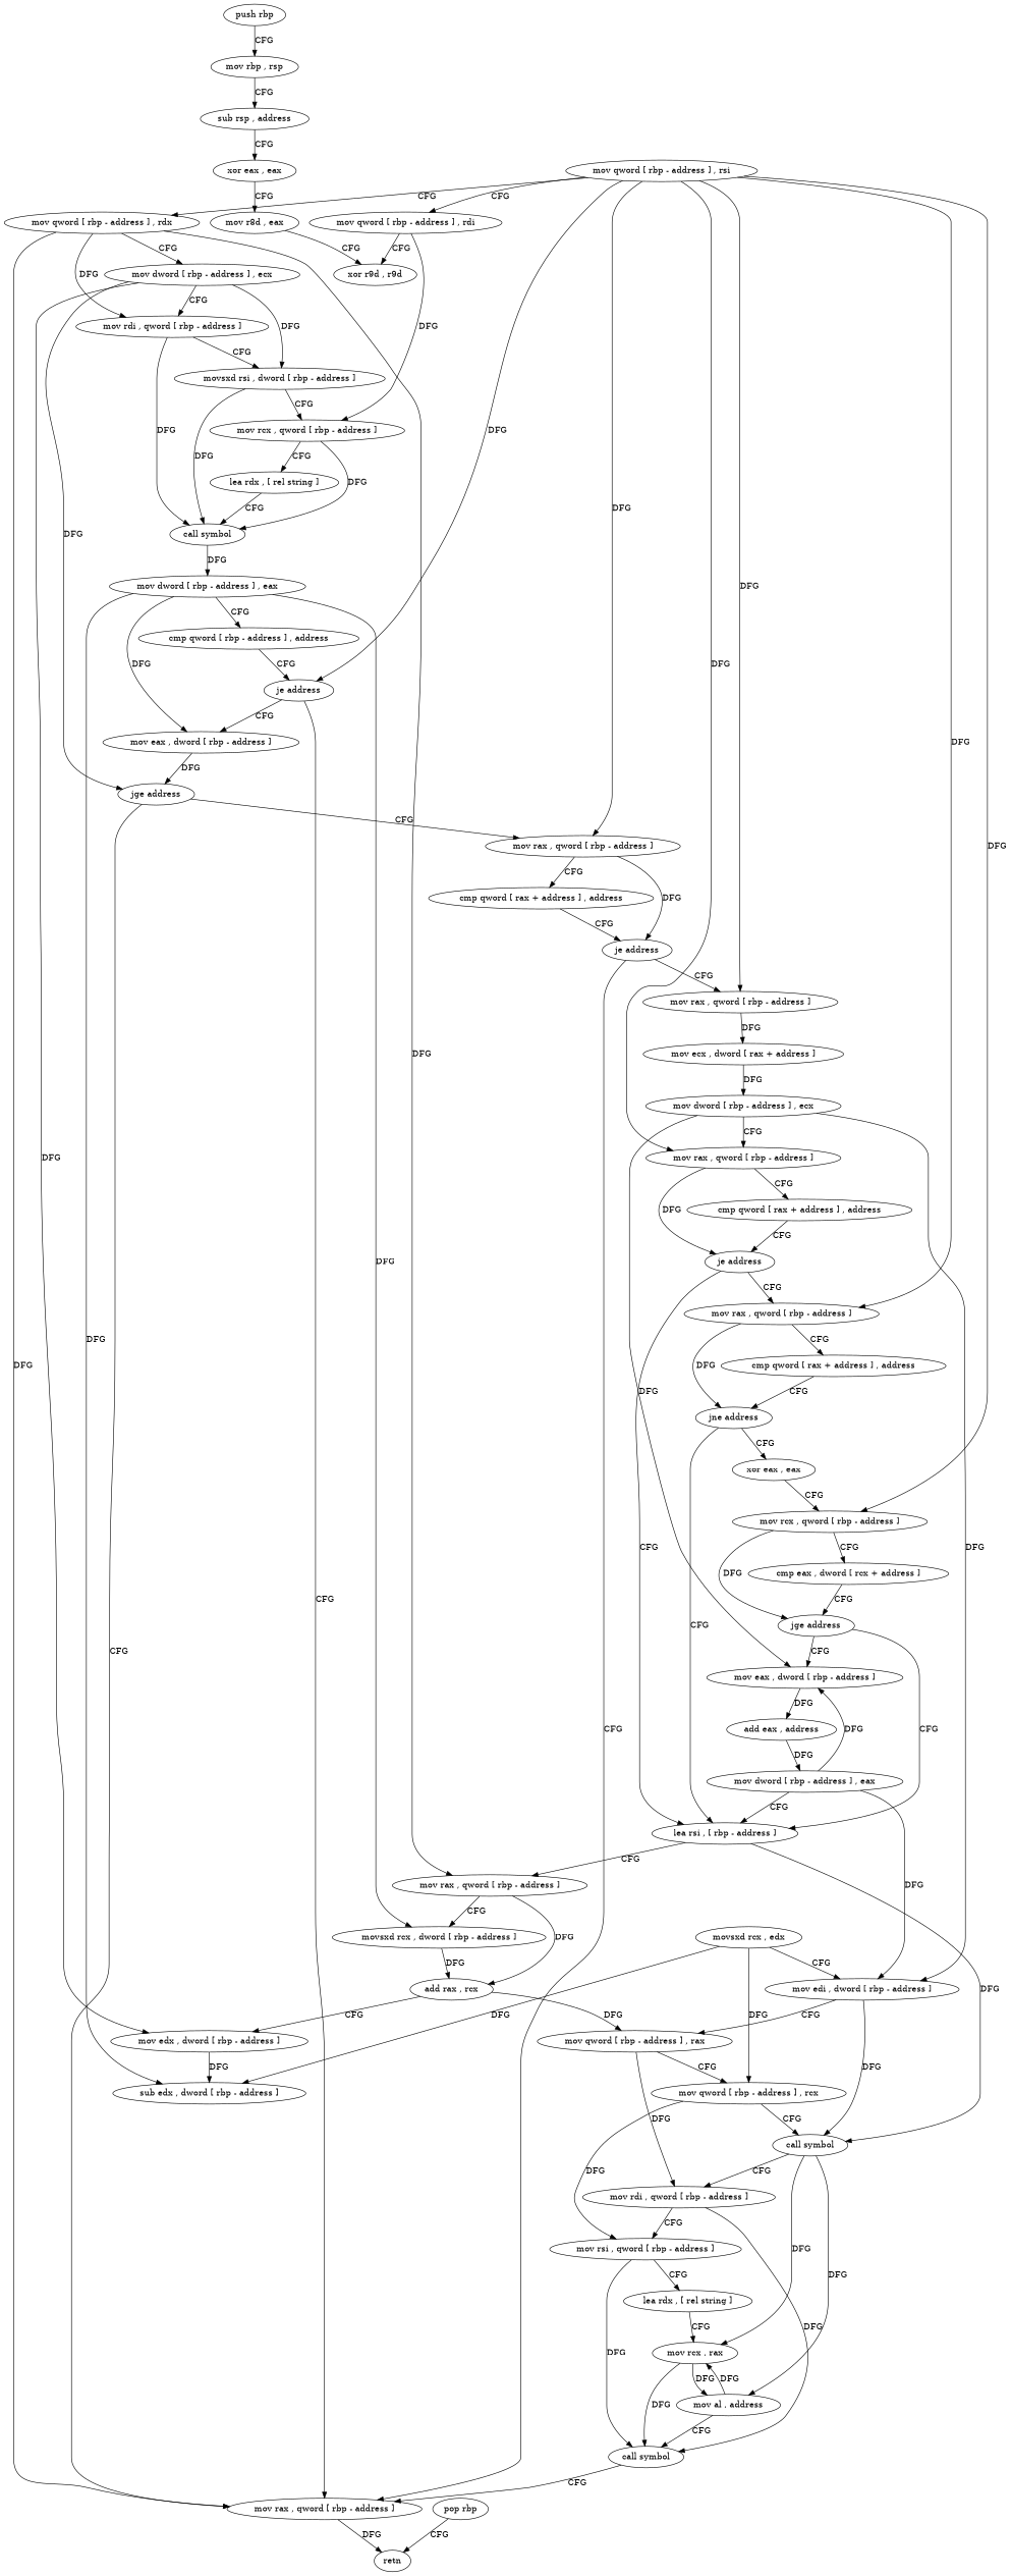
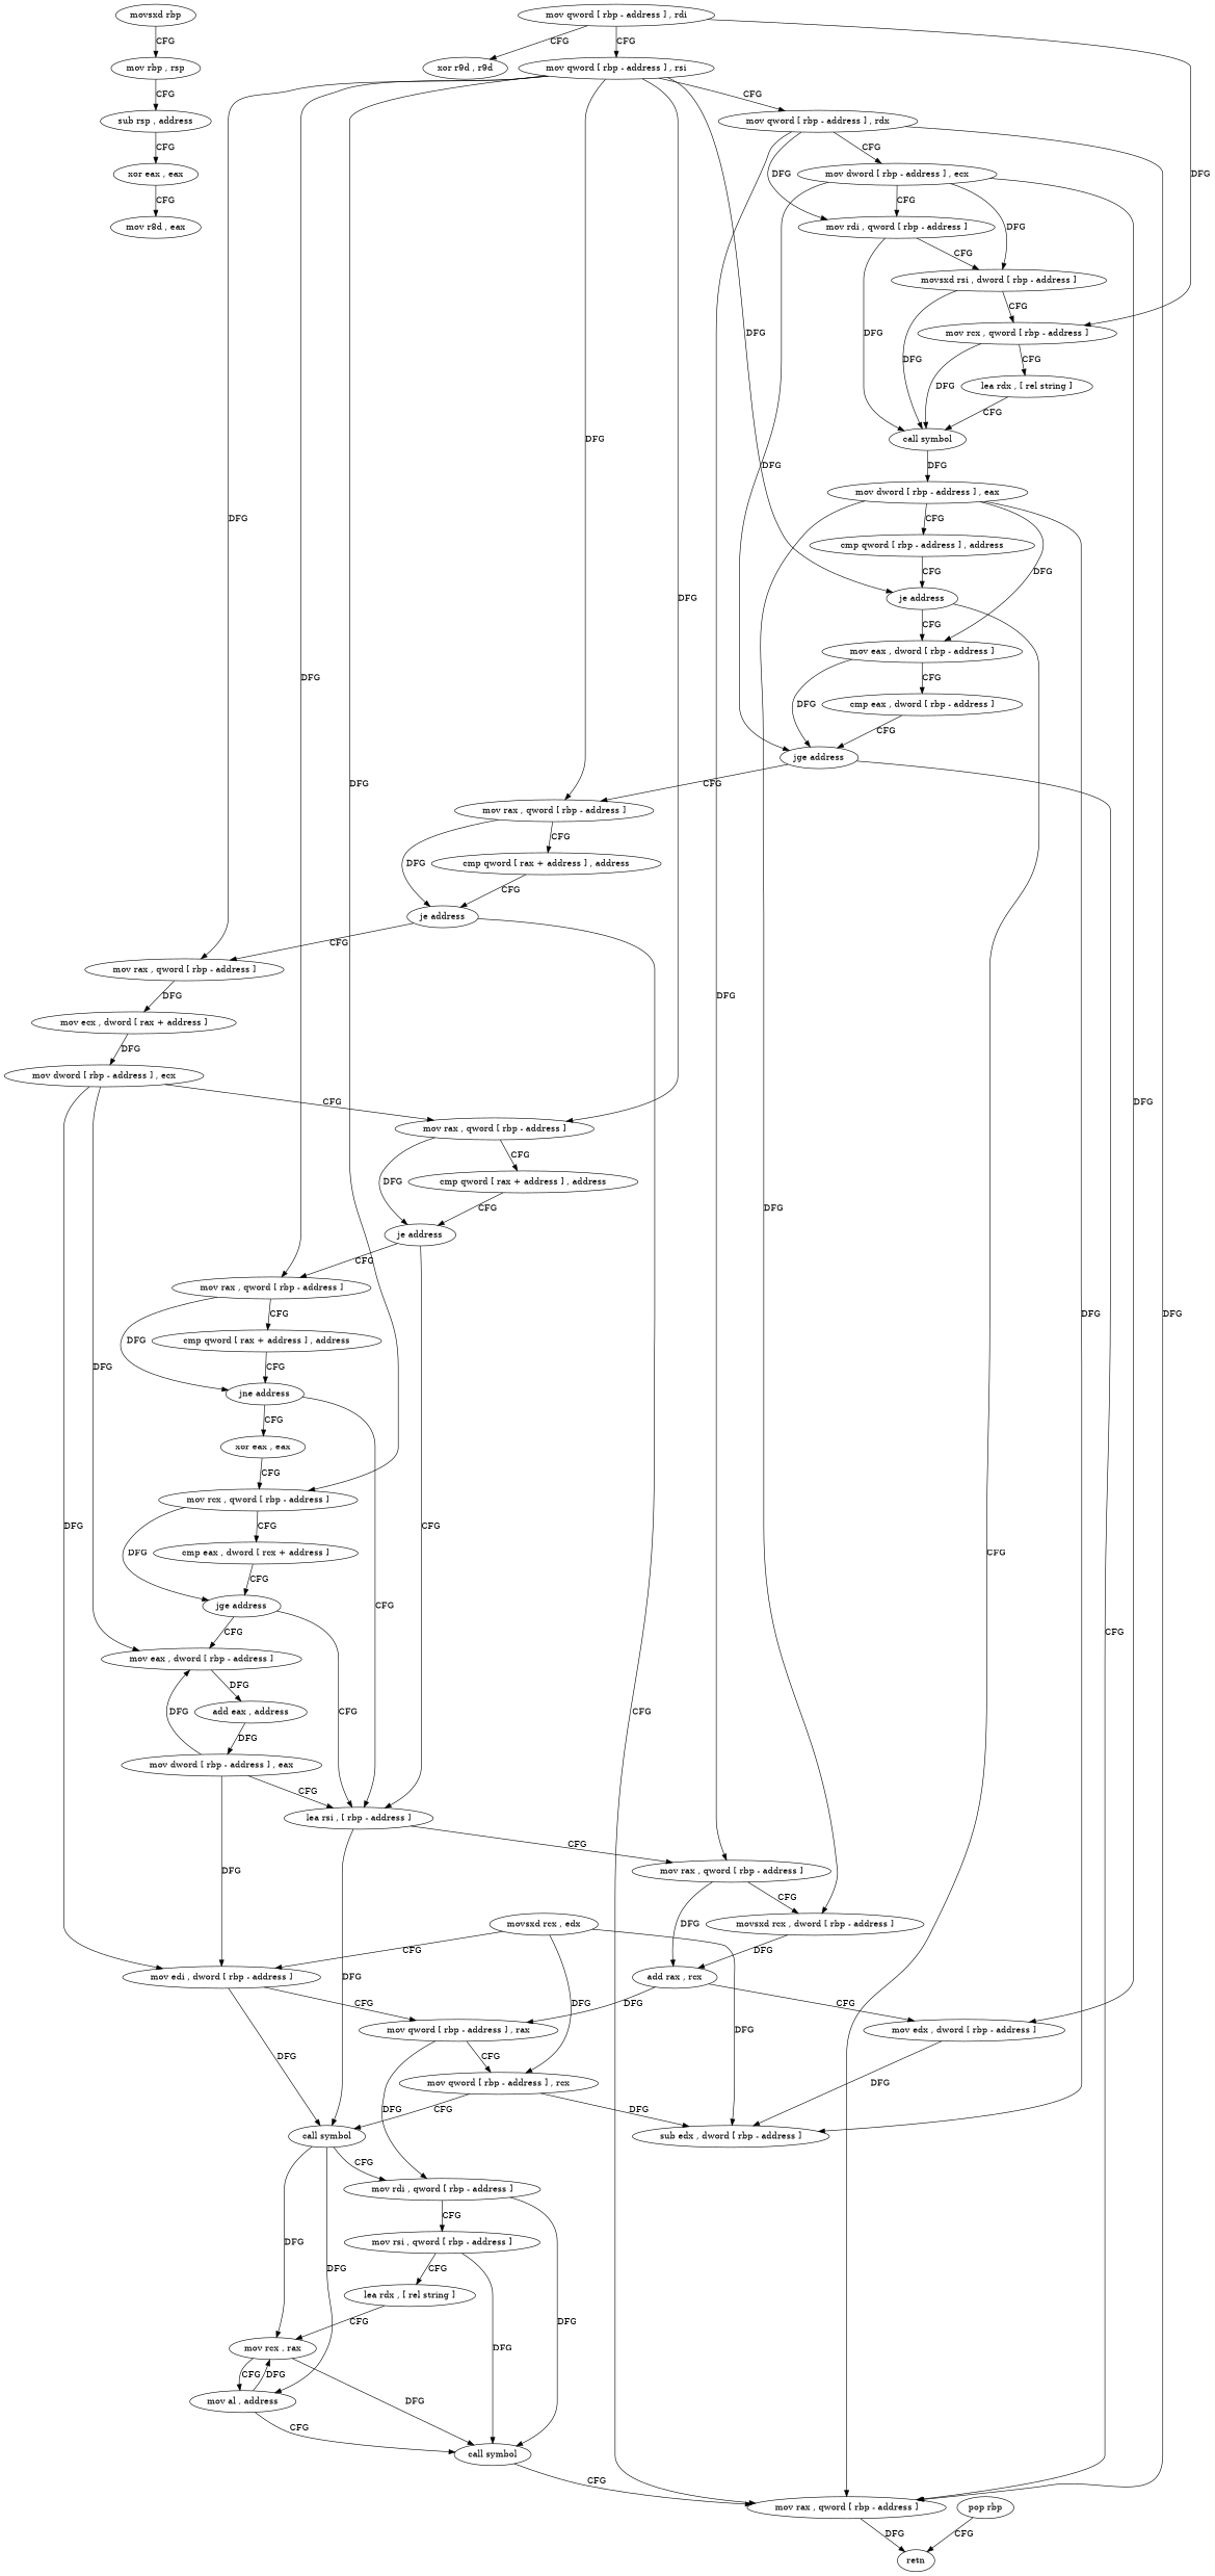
  digraph {
-   n1 [label="push rbp"]
+   n1 [label="movsxd rbp"]
    n2 [label="mov rbp , rsp"]
    n3 [label="sub rsp , address"]
    n4 [label="xor eax , eax"]
    n5 [label="mov r8d , eax"]
    n6 [label="xor r9d , r9d"]
    n7 [label="mov qword [ rbp - address ] , rdi"]
    n8 [label="mov qword [ rbp - address ] , rsi"]
    n9 [label="mov rcx , qword [ rbp - address ]"]
    n10 [label="mov qword [ rbp - address ] , rdx"]
    n11 [label="je address"]
    n12 [label="mov rax , qword [ rbp - address ]"]
    n13 [label="mov rax , qword [ rbp - address ]"]
    n14 [label="mov rax , qword [ rbp - address ]"]
    n15 [label="mov rax , qword [ rbp - address ]"]
    n16 [label="mov rcx , qword [ rbp - address ]"]
    n17 [label="call symbol"]
    n18 [label="lea rdx , [ rel string ]"]
    n19 [label="mov dword [ rbp - address ] , ecx"]
    n20 [label="mov rdi , qword [ rbp - address ]"]
    n21 [label="mov rax , qword [ rbp - address ]"]
    n22 [label="mov rax , qword [ rbp - address ]"]
    n23 [label="mov eax , dword [ rbp - address ]"]
    n24 [label="cmp qword [ rax + address ] , address"]
    n25 [label="je address"]
    n26 [label="mov ecx , dword [ rax + address ]"]
    n27 [label="cmp qword [ rax + address ] , address"]
    n28 [label="je address"]
    n29 [label="cmp qword [ rax + address ] , address"]
    n30 [label="jne address"]
    n31 [label="cmp eax , dword [ rcx + address ]"]
    n32 [label="jge address"]
    n33 [label="movsxd rsi , dword [ rbp - address ]"]
    n34 [label="jge address"]
    n35 [label="mov edx , dword [ rbp - address ]"]
    n36 [label=retn]
    n37 [label="movsxd rcx , dword [ rbp - address ]"]
    n38 [label="add rax , rcx"]
    n39 [label="sub edx , dword [ rbp - address ]"]
    n40 [label="mov dword [ rbp - address ] , eax"]
    n41 [label="cmp qword [ rbp - address ] , address"]
+   n42 [label="cmp eax , dword [ rbp - address ]"]
    n43 [label="pop rbp"]
    n44 [label="mov dword [ rbp - address ] , ecx"]
    n45 [label="mov edi , dword [ rbp - address ]"]
    n46 [label="mov eax , dword [ rbp - address ]"]
    n47 [label="call symbol"]
    n48 [label="mov qword [ rbp - address ] , rax"]
    n49 [label="add eax , address"]
    n50 [label="lea rsi , [ rbp - address ]"]
    n51 [label="mov rdi , qword [ rbp - address ]"]
    n52 [label="mov rcx , rax"]
    n53 [label="mov al , address"]
    n54 [label="xor eax , eax"]
    n55 [label="mov qword [ rbp - address ] , rcx"]
    n56 [label="movsxd rcx , edx"]
    n57 [label="mov rsi , qword [ rbp - address ]"]
    n58 [label="call symbol"]
    n59 [label="lea rdx , [ rel string ]"]
    n60 [label="mov dword [ rbp - address ] , eax"]
    n1 -> n2 [label=CFG]
    n2 -> n3 [label=CFG]
    n3 -> n4 [label=CFG]
    n4 -> n5 [label=CFG]
-   n5 -> n6 [label=CFG]
    n7 -> n6 [label=CFG]
-   n8 -> n7 [label=CFG]
+   n7 -> n8 [label=CFG]
    n7 -> n9 [label=DFG]
    n8 -> n10 [label=CFG]
    n8 -> n11 [label=DFG]
    n8 -> n12 [label=DFG]
    n8 -> n13 [label=DFG]
    n8 -> n14 [label=DFG]
    n8 -> n15 [label=DFG]
    n8 -> n16 [label=DFG]
    n9 -> n17 [label=DFG]
    n9 -> n18 [label=CFG]
    n10 -> n19 [label=CFG]
    n10 -> n20 [label=DFG]
    n10 -> n21 [label=DFG]
    n10 -> n22 [label=DFG]
    n11 -> n21 [label=CFG]
    n11 -> n23 [label=CFG]
    n12 -> n24 [label=CFG]
    n12 -> n25 [label=DFG]
    n13 -> n26 [label=DFG]
    n14 -> n27 [label=CFG]
    n14 -> n28 [label=DFG]
    n15 -> n29 [label=CFG]
    n15 -> n30 [label=DFG]
    n16 -> n31 [label=CFG]
    n16 -> n32 [label=DFG]
    n17 -> n40 [label=DFG]
    n18 -> n17 [label=CFG]
    n19 -> n20 [label=CFG]
    n19 -> n33 [label=DFG]
    n19 -> n34 [label=DFG]
    n19 -> n35 [label=DFG]
    n20 -> n17 [label=DFG]
    n20 -> n33 [label=CFG]
    n21 -> n36 [label=DFG]
    n22 -> n37 [label=CFG]
    n22 -> n38 [label=DFG]
    n23 -> n34 [label=DFG]
+   n23 -> n42 [label=CFG]
    n24 -> n25 [label=CFG]
    n25 -> n13 [label=CFG]
    n25 -> n21 [label=CFG]
    n26 -> n44 [label=DFG]
    n27 -> n28 [label=CFG]
    n28 -> n15 [label=CFG]
    n28 -> n50 [label=CFG]
    n29 -> n30 [label=CFG]
    n30 -> n50 [label=CFG]
    n30 -> n54 [label=CFG]
    n31 -> n32 [label=CFG]
    n32 -> n46 [label=CFG]
    n32 -> n50 [label=CFG]
    n33 -> n9 [label=CFG]
    n33 -> n17 [label=DFG]
    n34 -> n12 [label=CFG]
    n34 -> n21 [label=CFG]
    n35 -> n39 [label=DFG]
    n37 -> n38 [label=DFG]
    n38 -> n35 [label=CFG]
    n38 -> n48 [label=DFG]
    n40 -> n23 [label=DFG]
    n40 -> n37 [label=DFG]
    n40 -> n39 [label=DFG]
    n40 -> n41 [label=CFG]
    n41 -> n11 [label=CFG]
+   n42 -> n34 [label=CFG]
    n43 -> n36 [label=CFG]
    n44 -> n14 [label=CFG]
    n44 -> n45 [label=DFG]
    n44 -> n46 [label=DFG]
    n45 -> n47 [label=DFG]
    n45 -> n48 [label=CFG]
    n46 -> n49 [label=DFG]
    n47 -> n51 [label=CFG]
    n47 -> n52 [label=DFG]
    n47 -> n53 [label=DFG]
    n48 -> n51 [label=DFG]
    n48 -> n55 [label=CFG]
    n49 -> n60 [label=DFG]
    n50 -> n22 [label=CFG]
    n50 -> n47 [label=DFG]
    n51 -> n57 [label=CFG]
    n51 -> n58 [label=DFG]
-   n52 -> n53 [label=DFG]
+   n52 -> n53 [label=CFG]
    n52 -> n58 [label=DFG]
    n53 -> n52 [label=DFG]
    n53 -> n58 [label=CFG]
    n54 -> n16 [label=CFG]
    n55 -> n47 [label=CFG]
-   n55 -> n57 [label=DFG]
+   n55 -> n39 [label=DFG]
    n56 -> n39 [label=DFG]
    n56 -> n45 [label=CFG]
    n56 -> n55 [label=DFG]
    n57 -> n58 [label=DFG]
    n57 -> n59 [label=CFG]
    n58 -> n21 [label=CFG]
    n59 -> n52 [label=CFG]
    n60 -> n45 [label=DFG]
    n60 -> n46 [label=DFG]
    n60 -> n50 [label=CFG]
  }
